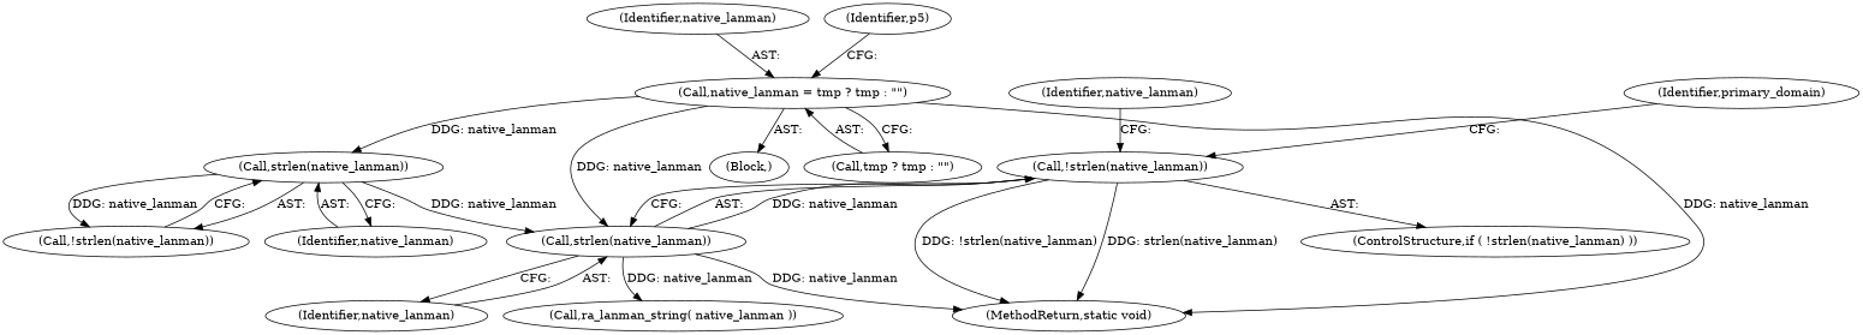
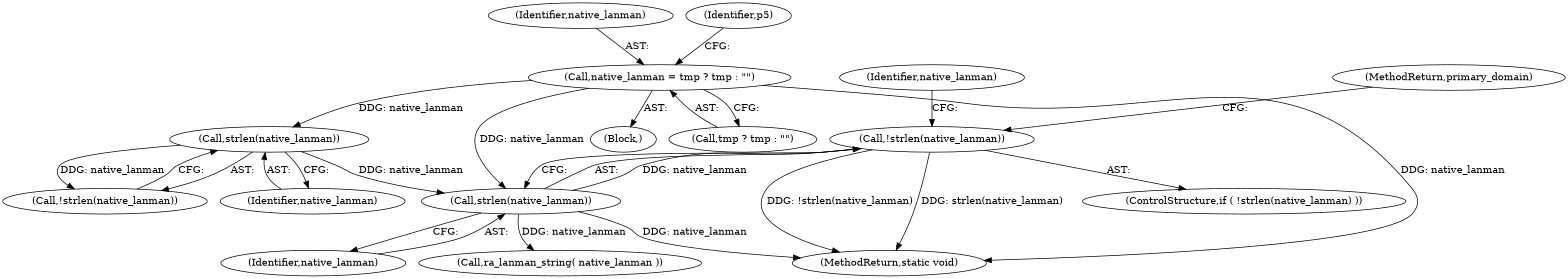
  digraph {
    n1 [label="(Call,!strlen(native_lanman))"]
    n2 [label="(Call,strlen(native_lanman))"]
    n3 [label="(ControlStructure,if ( !strlen(native_lanman) ))"]
    n4 [label="(MethodReturn,static void)"]
    n5 [label="(Identifier,native_lanman)"]
    n6 [label="(Call,ra_lanman_string( native_lanman ))"]
    n7 [label="(Call,native_lanman = tmp ? tmp : \"\")"]
    n8 [label="(Call,strlen(native_lanman))"]
    n9 [label="(Block,)"]
    n10 [label="(Call,tmp ? tmp : \"\")"]
    n11 [label="(Call,!strlen(native_lanman))"]
    n12 [label="(Identifier,native_lanman)"]
    n13 [label="(Identifier,native_lanman)"]
    n14 [label="(Identifier,native_lanman)"]
    n15 [label="(Identifier,p5)"]
-   n16 [label="(Identifier,primary_domain)"]
+   n16 [label="(MethodReturn,primary_domain)"]
    n1 -> n2 [label="CFG: "]
    n1 -> n3 [label="AST: "]
    n1 -> n4 [label="DDG: !strlen(native_lanman)"]
    n1 -> n4 [label="DDG: strlen(native_lanman)"]
    n2 -> n1 [label="AST: "]
    n2 -> n1 [label="DDG: native_lanman"]
    n2 -> n4 [label="DDG: native_lanman"]
    n2 -> n5 [label="CFG: "]
    n2 -> n6 [label="DDG: native_lanman"]
    n5 -> n2 [label="AST: "]
    n7 -> n2 [label="DDG: native_lanman"]
    n7 -> n4 [label="DDG: native_lanman"]
    n7 -> n8 [label="DDG: native_lanman"]
    n7 -> n9 [label="AST: "]
    n7 -> n10 [label="CFG: "]
    n8 -> n2 [label="DDG: native_lanman"]
    n8 -> n11 [label="AST: "]
    n8 -> n11 [label="DDG: native_lanman"]
    n8 -> n12 [label="CFG: "]
    n10 -> n7 [label="AST: "]
    n11 -> n8 [label="CFG: "]
    n12 -> n8 [label="AST: "]
    n13 -> n1 [label="CFG: "]
    n14 -> n7 [label="AST: "]
    n15 -> n7 [label="CFG: "]
    n16 -> n1 [label="CFG: "]
  }
